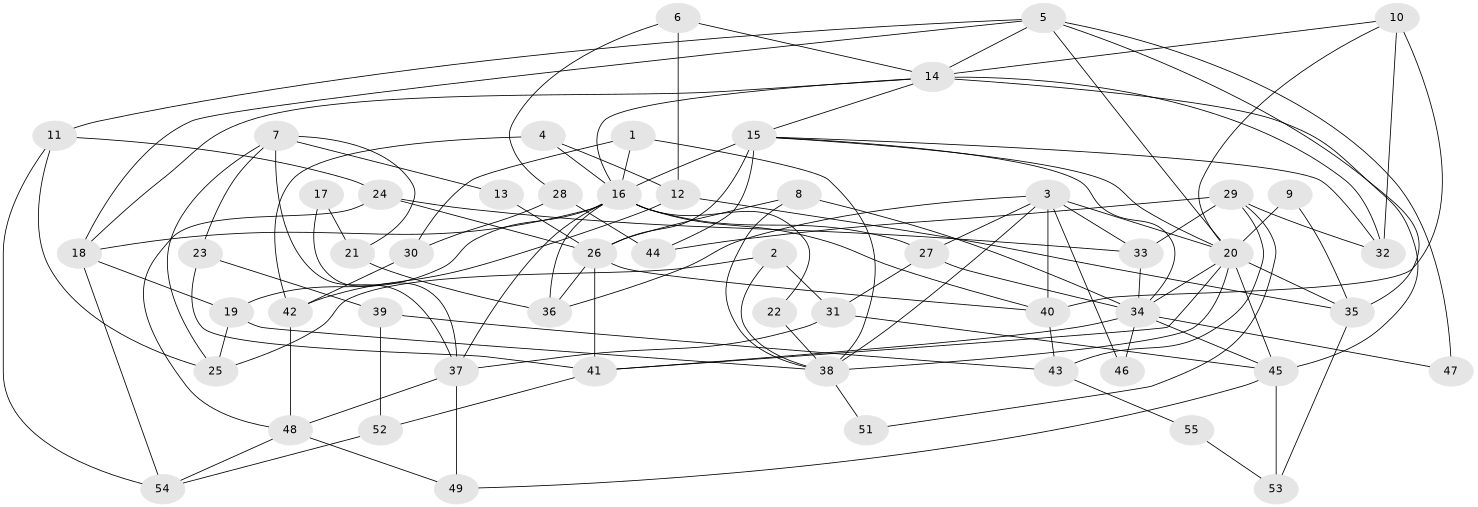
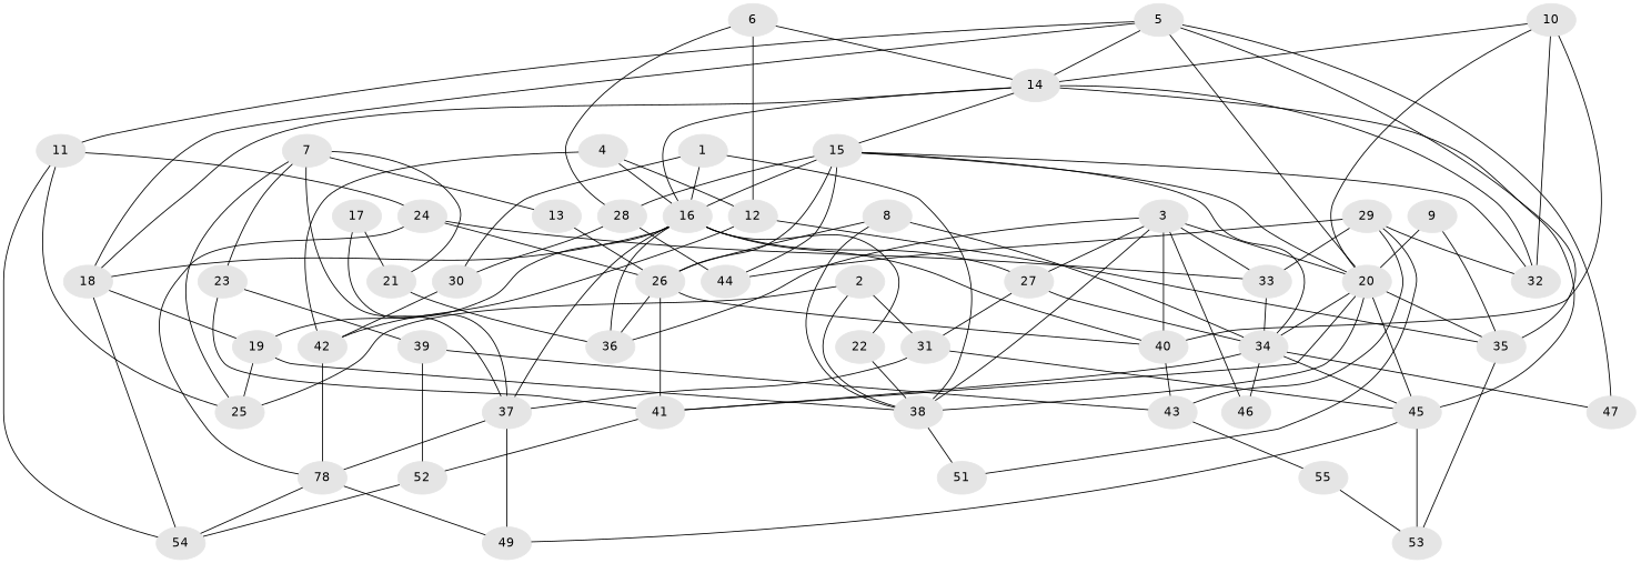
  graph {
    fontname="DejaVu Sans"
    node [color=gray90 fontname="DejaVu Sans" style=filled]
    edge [fontname="DejaVu Sans" weight=1.0]
    1
    16
    30
    38
    27
    36
    40
    18
    37
    19
    22
    42
    51
    2
    25
    31
    45
    3
    20
    33
    46
    35
    34
    41
    43
    4
    12
-   48
+   48 [label=78]
    5
    11
    14
    47
    24
    54
    32
    15
    53
    6
    28
    44
    7
    13
    21
    23
    26
    39
    49
    8
    9
    10
    17
    52
    29
    n54 [label=55]
    1 -- 16 [weight=2.0]
    1 -- 30
    1 -- 38
    16 -- 27 [weight=2.0]
    16 -- 36
    16 -- 40
    16 -- 18
    16 -- 37
    16 -- 19
    16 -- 22
    30 -- 42
    38 -- 51
    27 -- 31
    27 -- 34
    40 -- 43
    18 -- 19
    18 -- 54
    37 -- 48
    37 -- 49
    19 -- 38
    19 -- 25
    22 -- 38
    42 -- 48
    2 -- 38
    2 -- 25
    2 -- 31
    31 -- 37
    31 -- 45
    45 -- 53
    45 -- 49
    3 -- 38
    3 -- 27
    3 -- 36
    3 -- 40
    3 -- 20
    3 -- 33
    3 -- 46
    20 -- 38
    20 -- 45
    20 -- 35
    20 -- 34 [weight=2.0]
    20 -- 41
    33 -- 34
    35 -- 53
    34 -- 45
    34 -- 46
    34 -- 41
    34 -- 47
    41 -- 52
    43 -- n54
    4 -- 16
    4 -- 42
    4 -- 12
    12 -- 42
    12 -- 35
    48 -- 54
    48 -- 49
    5 -- 18
    5 -- 20
    5 -- 35
    5 -- 11
    5 -- 14
    5 -- 47
    11 -- 25
    11 -- 24
    11 -- 54
    14 -- 16
    14 -- 18
    14 -- 45
    14 -- 32
    14 -- 15
    24 -- 33
    24 -- 48
    24 -- 26
    15 -- 16
    15 -- 20
    15 -- 34
    15 -- 32
+   15 -- 28
    15 -- 44 [weight=2.0]
    15 -- 26
    6 -- 12
    6 -- 14
    6 -- 28
    28 -- 30
    28 -- 44
    7 -- 37
    7 -- 25
    7 -- 13
    7 -- 21
    7 -- 23
    13 -- 26
    21 -- 36
    23 -- 41
    23 -- 39
    26 -- 36
    26 -- 40
    26 -- 41
    39 -- 43
    39 -- 52
    8 -- 38
    8 -- 34
    8 -- 26
    9 -- 20
    9 -- 35
    10 -- 40
    10 -- 20
    10 -- 14
    10 -- 32
    17 -- 37
    17 -- 21
    52 -- 54
    29 -- 51
    29 -- 33
    29 -- 43
    29 -- 32
    29 -- 44
    n54 -- 53
  }
